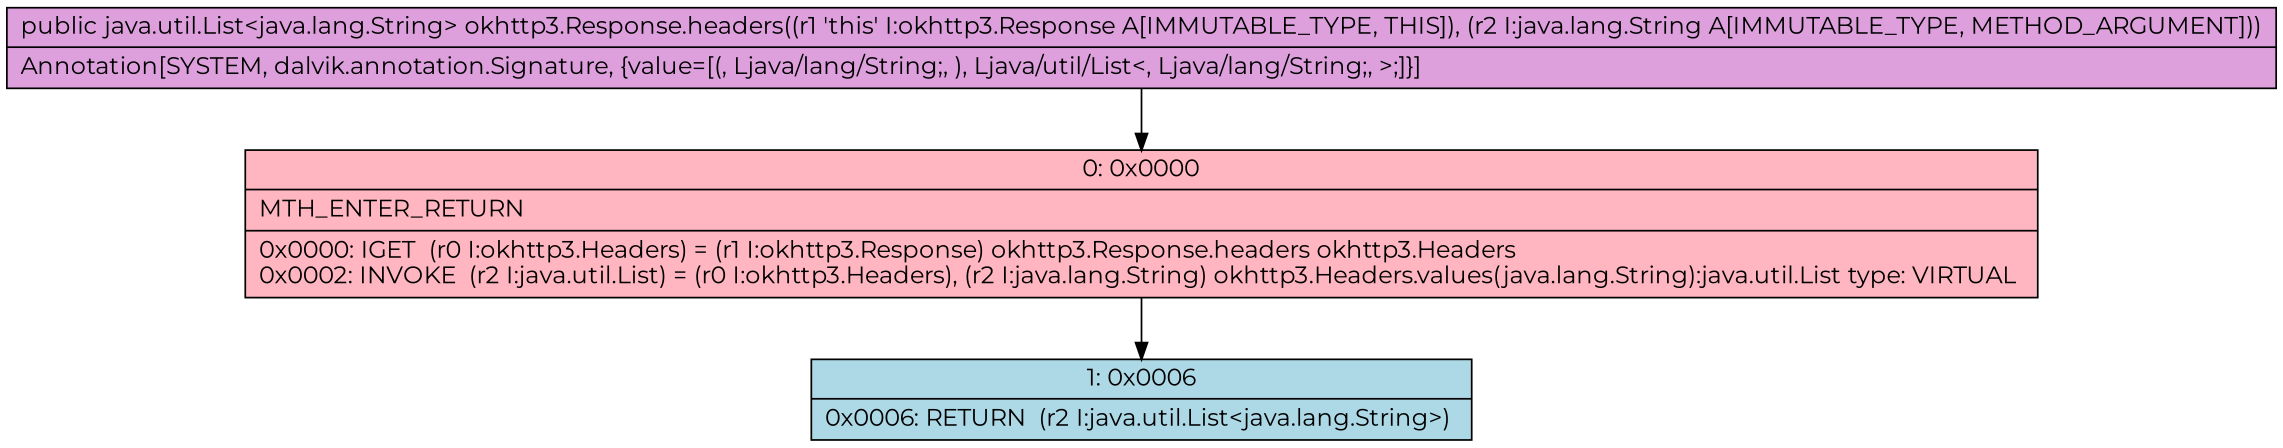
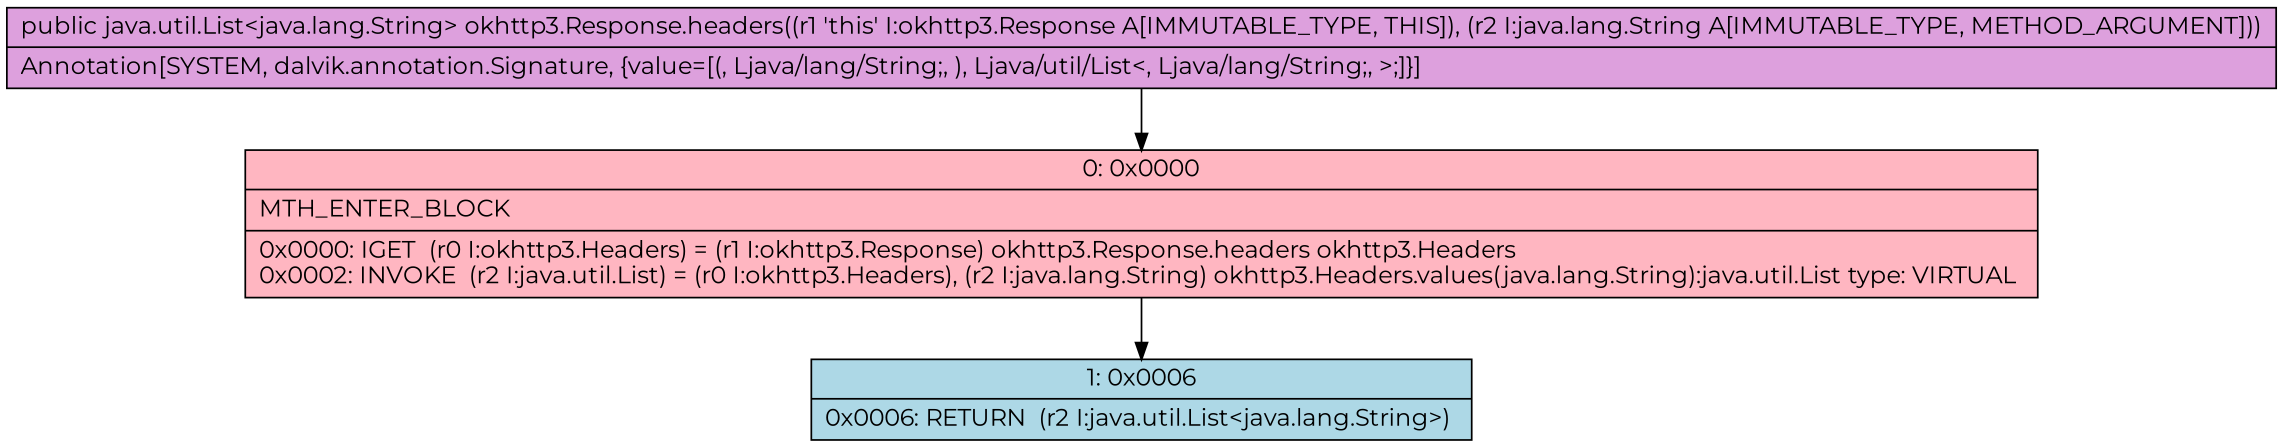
  digraph {
    fontname=Montserrat
    node [shape=record style=filled fontname=Montserrat]
    edge [style=solid fontname=Montserrat]
-   n1 [label="{0\:\ 0x0000|MTH_ENTER_RETURN\l|0x0000: IGET  (r0 I:okhttp3.Headers) = (r1 I:okhttp3.Response) okhttp3.Response.headers okhttp3.Headers \l0x0002: INVOKE  (r2 I:java.util.List) = (r0 I:okhttp3.Headers), (r2 I:java.lang.String) okhttp3.Headers.values(java.lang.String):java.util.List type: VIRTUAL \l}" fillcolor=lightpink]
+   n1 [label="{0\:\ 0x0000|MTH_ENTER_BLOCK\l|0x0000: IGET  (r0 I:okhttp3.Headers) = (r1 I:okhttp3.Response) okhttp3.Response.headers okhttp3.Headers \l0x0002: INVOKE  (r2 I:java.util.List) = (r0 I:okhttp3.Headers), (r2 I:java.lang.String) okhttp3.Headers.values(java.lang.String):java.util.List type: VIRTUAL \l}" fillcolor=lightpink]
    n2 [label="{1\:\ 0x0006|0x0006: RETURN  (r2 I:java.util.List\<java.lang.String\>) \l}" fillcolor=lightblue]
    n3 [label="{public java.util.List\<java.lang.String\> okhttp3.Response.headers((r1 'this' I:okhttp3.Response A[IMMUTABLE_TYPE, THIS]), (r2 I:java.lang.String A[IMMUTABLE_TYPE, METHOD_ARGUMENT]))  | Annotation[SYSTEM, dalvik.annotation.Signature, \{value=[(, Ljava\/lang\/String;, ), Ljava\/util\/List\<, Ljava\/lang\/String;, \>;]\}]\l}" fillcolor=plum]
    n1 -> n2
    n3 -> n1
  }
